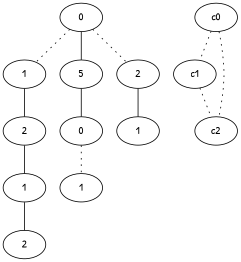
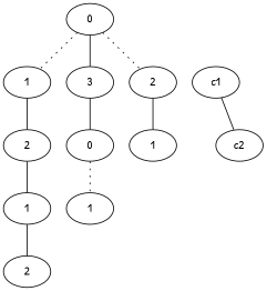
  graph {
    fontname="Patrick Hand"
    node [fontname="Patrick Hand"]
    edge [fontname="Patrick Hand"]
    n1 [label=0]
    n2 [label=1]
-   n3 [label=5]
+   n3 [label=3]
    n4 [label=2]
    n5 [label=2]
    n6 [label=0]
    n7 [label=1]
    n8 [label=1]
    n9 [label=2]
    n10 [label=1]
-   c0
    c1
    c2
    n1 -- n2 [style=dotted]
    n1 -- n3
    n1 -- n4 [style=dotted]
    n2 -- n5
    n3 -- n6
    n4 -- n7
    n5 -- n8
    n6 -- n10 [style=dotted]
    n8 -- n9
-   c0 -- c1 [style=dotted]
-   c0 -- c2 [style=dotted]
-   c1 -- c2 [style=dotted]
+   c1 -- c2
  }
